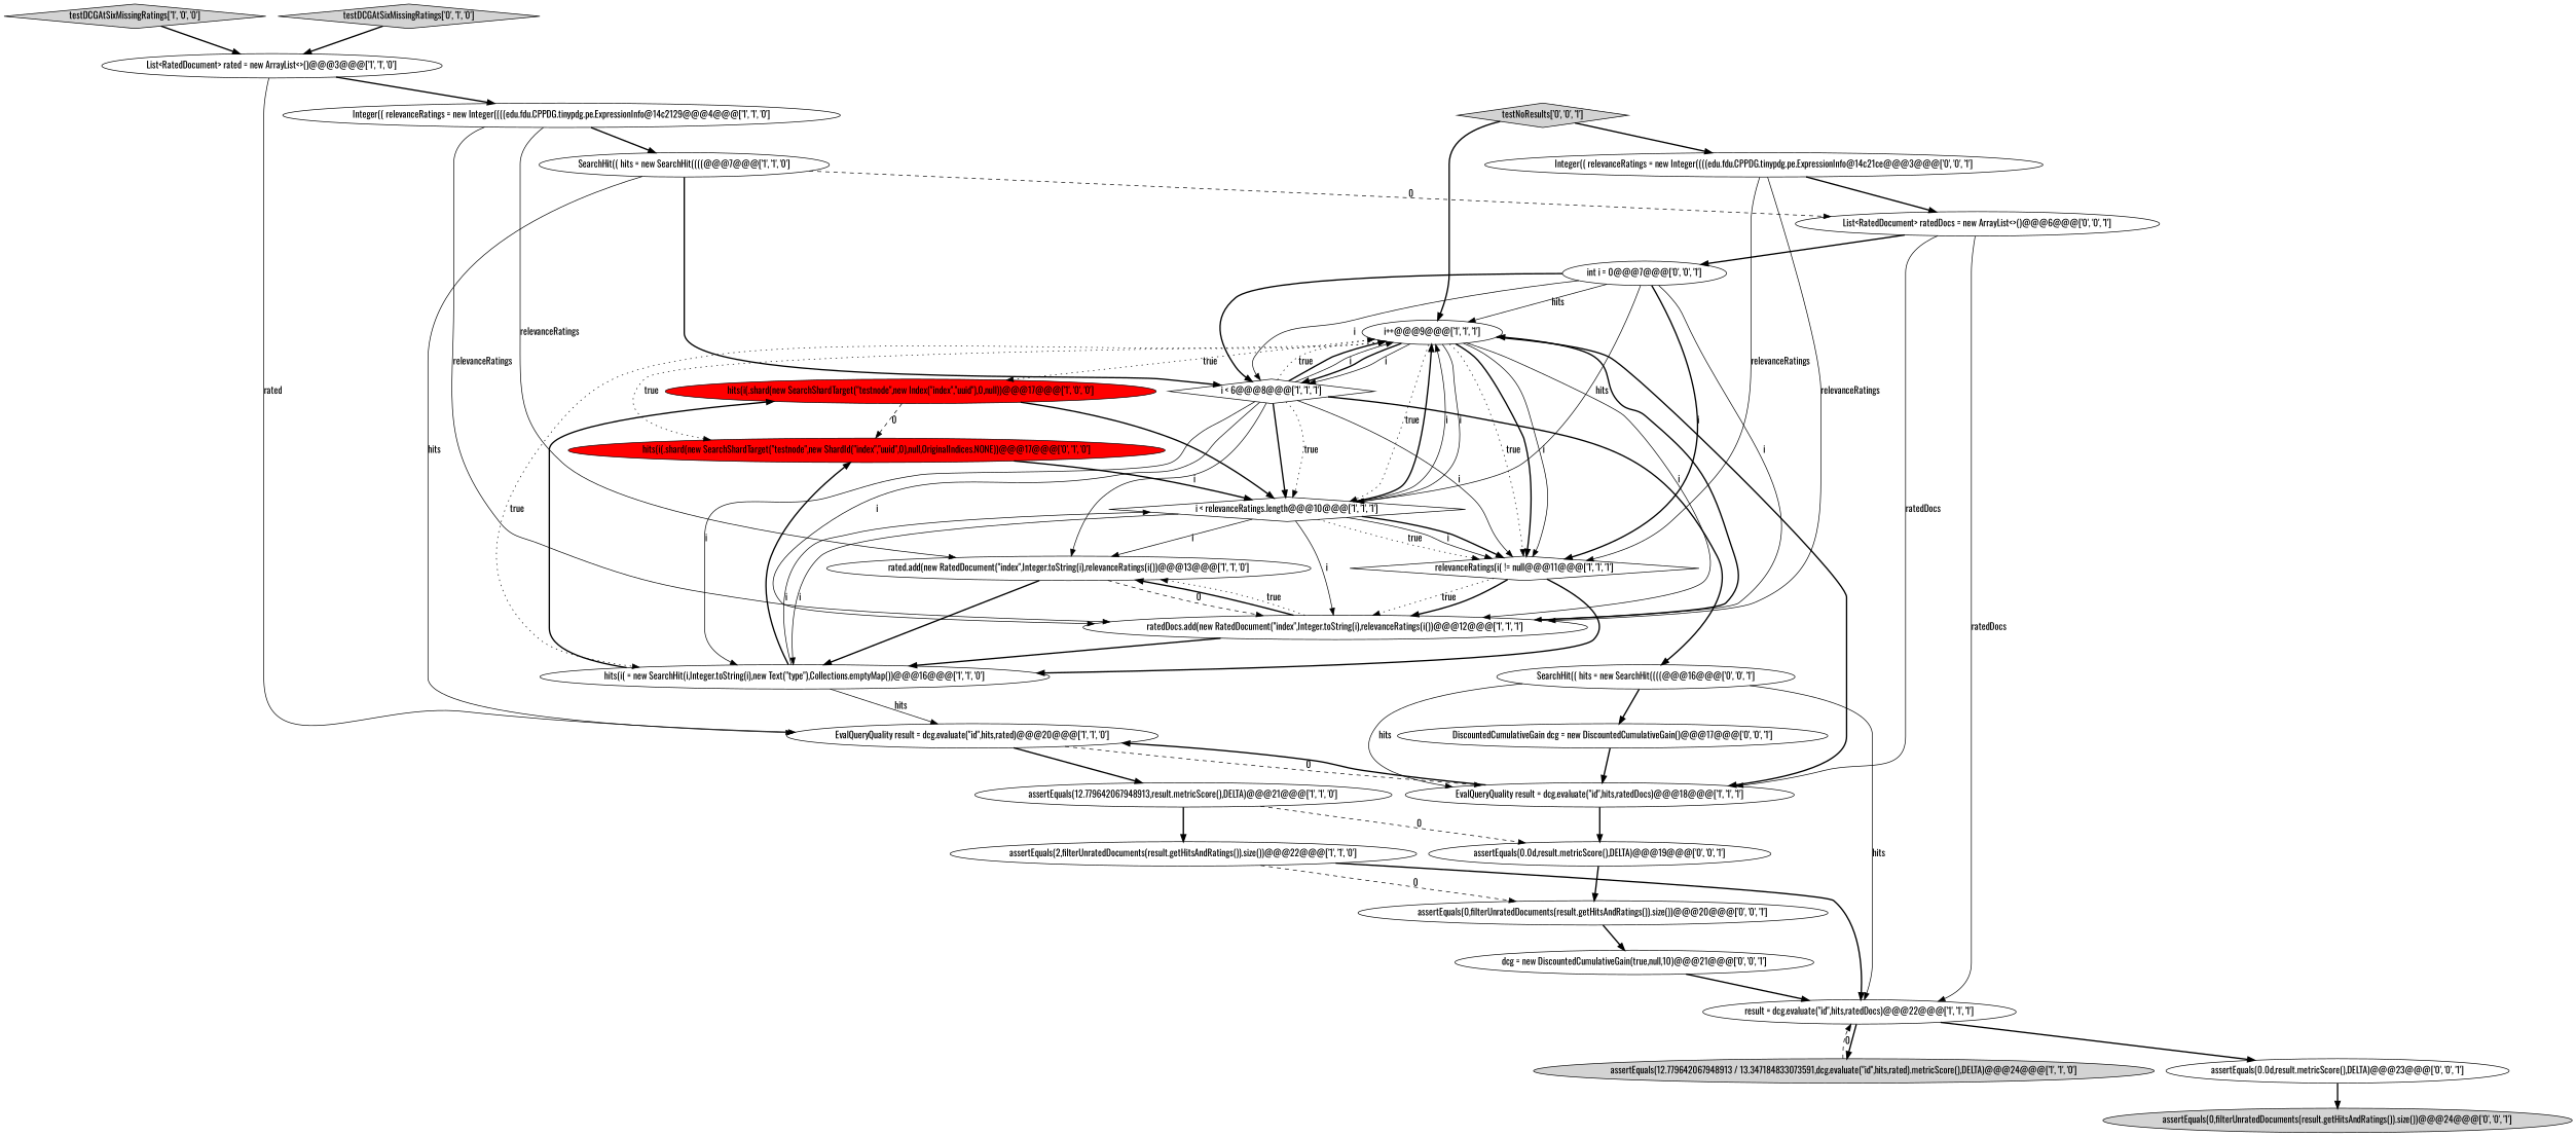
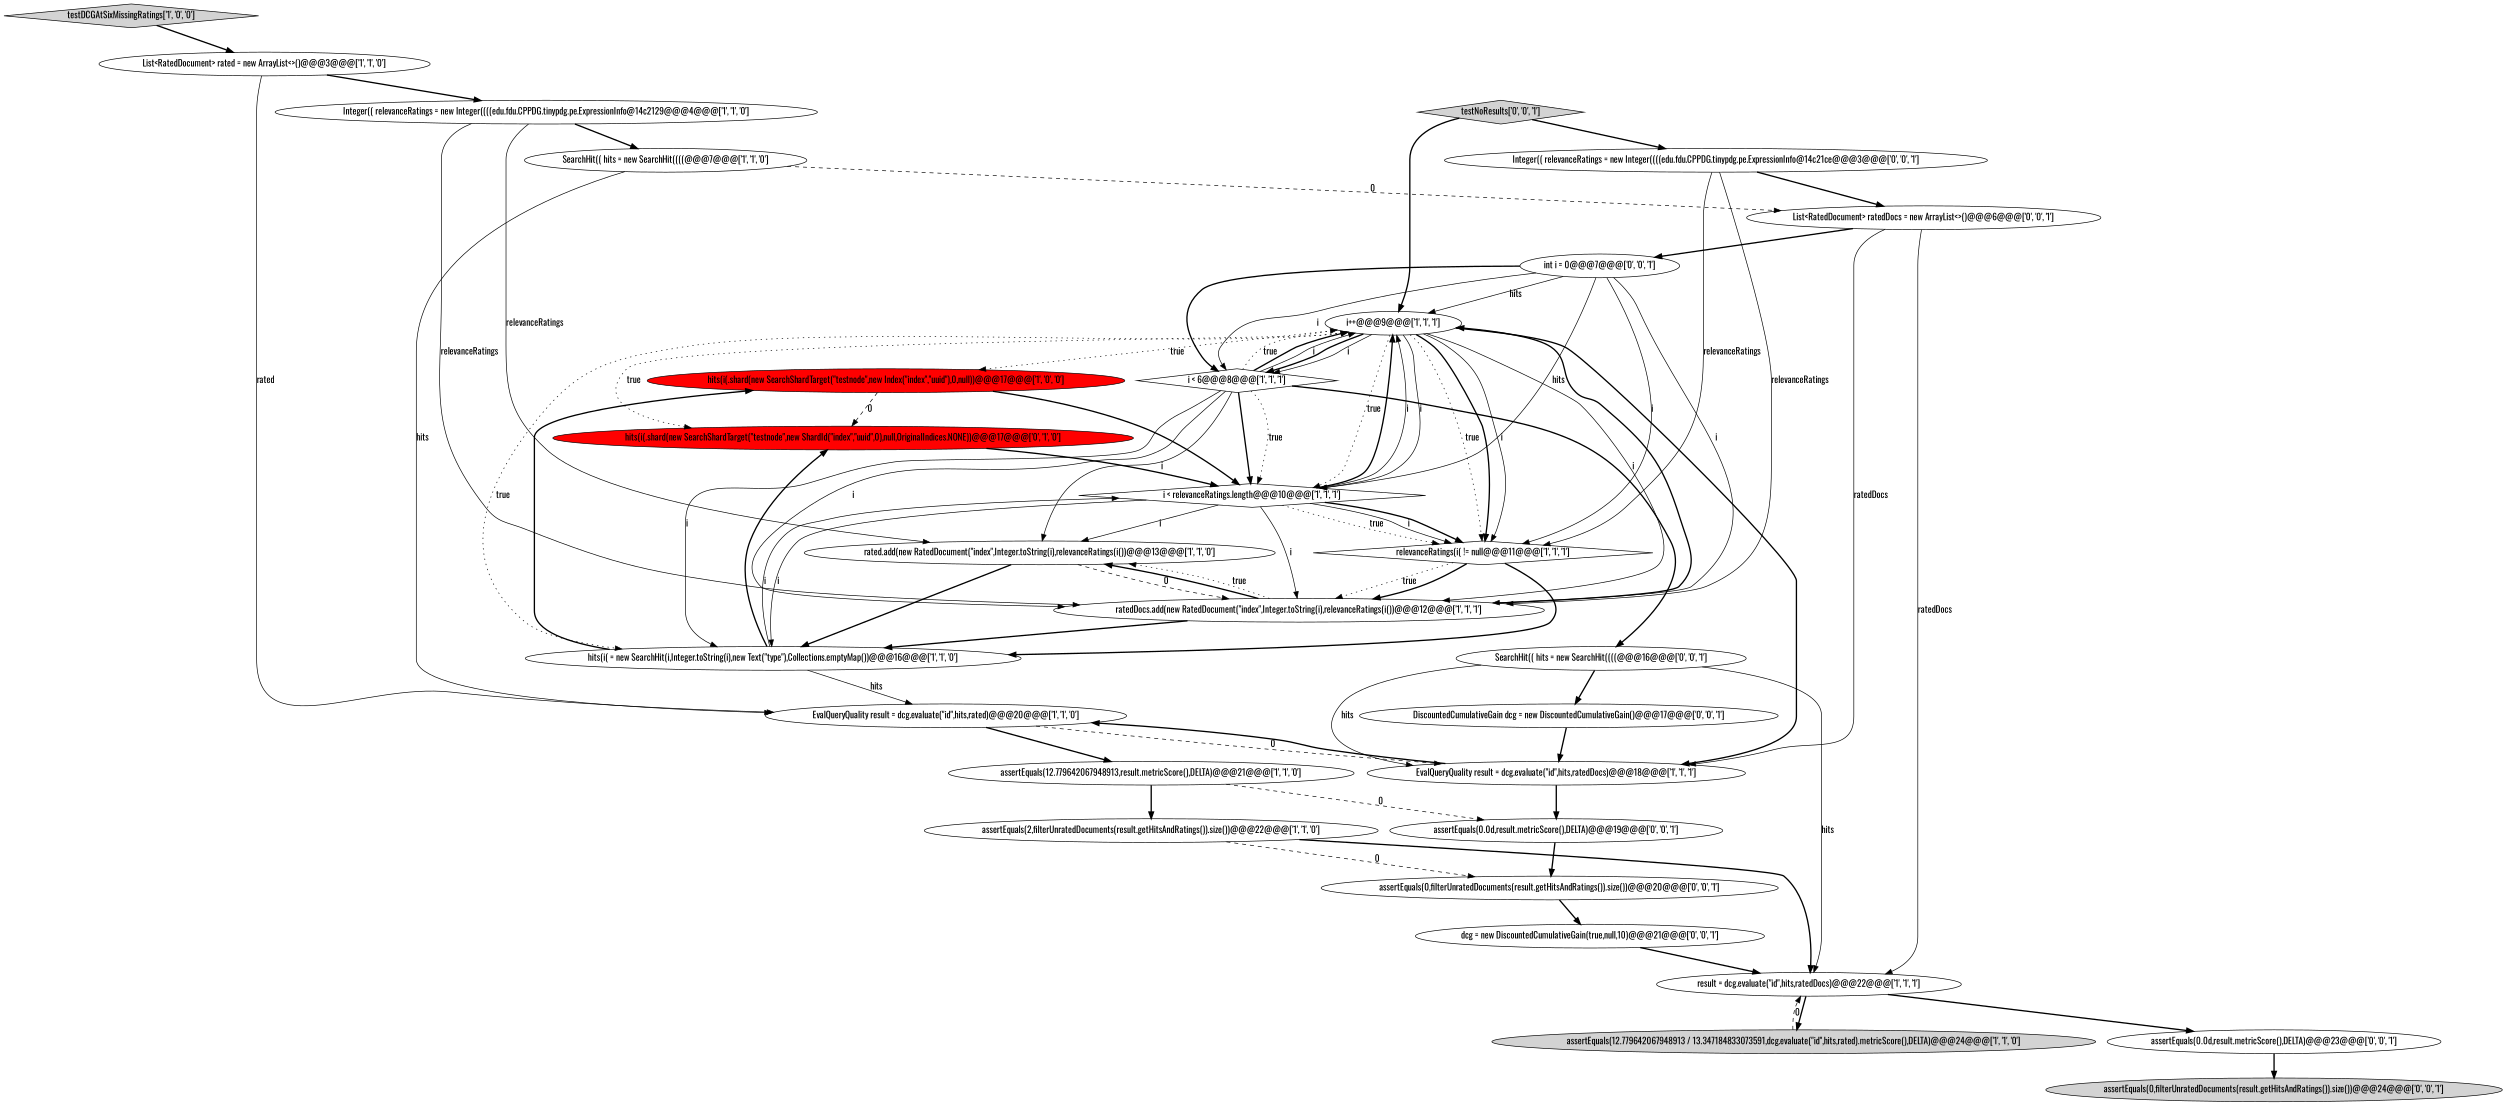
  digraph {
    fontname=Oswald
    node [fillcolor=white fontname=Oswald shape=ellipse style=filled]
    edge [fontname=Oswald style=bold]
    n1 [label="assertEquals(0.0d,result.metricScore(),DELTA)@@@19@@@['0', '0', '1']"]
    n2 [label="assertEquals(0,filterUnratedDocuments(result.getHitsAndRatings()).size())@@@20@@@['0', '0', '1']"]
    n3 [label="dcg = new DiscountedCumulativeGain(true,null,10)@@@21@@@['0', '0', '1']"]
    n4 [label="result = dcg.evaluate(\"id\",hits,ratedDocs)@@@22@@@['1', '1', '1']"]
    n5 [fillcolor=lightgray label="assertEquals(12.779642067948913 / 13.347184833073591,dcg.evaluate(\"id\",hits,rated).metricScore(),DELTA)@@@24@@@['1', '1', '0']"]
    n6 [label="assertEquals(0.0d,result.metricScore(),DELTA)@@@23@@@['0', '0', '1']"]
    n7 [fillcolor=lightgray label="testDCGAtSixMissingRatings['1', '0', '0']" shape=diamond]
    n8 [label="List<RatedDocument> rated = new ArrayList<>()@@@3@@@['1', '1', '0']"]
    n9 [label="EvalQueryQuality result = dcg.evaluate(\"id\",hits,rated)@@@20@@@['1', '1', '0']"]
    n10 [label="Integer(( relevanceRatings = new Integer((((edu.fdu.CPPDG.tinypdg.pe.ExpressionInfo@14c2129@@@4@@@['1', '1', '0']"]
    n11 [label="assertEquals(2,filterUnratedDocuments(result.getHitsAndRatings()).size())@@@22@@@['1', '1', '0']"]
    n12 [fillcolor=red label="hits(i(.shard(new SearchShardTarget(\"testnode\",new Index(\"index\",\"uuid\"),0,null))@@@17@@@['1', '0', '0']"]
    n13 [fillcolor=red label="hits(i(.shard(new SearchShardTarget(\"testnode\",new ShardId(\"index\",\"uuid\",0),null,OriginalIndices.NONE))@@@17@@@['0', '1', '0']"]
    n14 [label="i < relevanceRatings.length@@@10@@@['1', '1', '1']" shape=diamond]
    n15 [label="rated.add(new RatedDocument(\"index\",Integer.toString(i),relevanceRatings(i())@@@13@@@['1', '1', '0']"]
    n16 [label="ratedDocs.add(new RatedDocument(\"index\",Integer.toString(i),relevanceRatings(i())@@@12@@@['1', '1', '1']"]
    n17 [label="i++@@@9@@@['1', '1', '1']"]
    n18 [label="hits(i( = new SearchHit(i,Integer.toString(i),new Text(\"type\"),Collections.emptyMap())@@@16@@@['1', '1', '0']"]
    n19 [label="relevanceRatings(i( != null@@@11@@@['1', '1', '1']" shape=diamond]
    n20 [label="assertEquals(12.779642067948913,result.metricScore(),DELTA)@@@21@@@['1', '1', '0']"]
    n21 [label="EvalQueryQuality result = dcg.evaluate(\"id\",hits,ratedDocs)@@@18@@@['1', '1', '1']"]
    n22 [label="SearchHit(( hits = new SearchHit((((@@@7@@@['1', '1', '0']"]
    n23 [label="i < 6@@@8@@@['1', '1', '1']" shape=diamond]
    n24 [label="List<RatedDocument> ratedDocs = new ArrayList<>()@@@6@@@['0', '0', '1']"]
    n25 [label="SearchHit(( hits = new SearchHit((((@@@16@@@['0', '0', '1']"]
    n26 [label="DiscountedCumulativeGain dcg = new DiscountedCumulativeGain()@@@17@@@['0', '0', '1']"]
    n27 [fillcolor=lightgray label="testNoResults['0', '0', '1']" shape=diamond]
    n28 [label="Integer(( relevanceRatings = new Integer((((edu.fdu.CPPDG.tinypdg.pe.ExpressionInfo@14c21ce@@@3@@@['0', '0', '1']"]
    n29 [fillcolor=lightgray label="assertEquals(0,filterUnratedDocuments(result.getHitsAndRatings()).size())@@@24@@@['0', '0', '1']"]
    n30 [label="int i = 0@@@7@@@['0', '0', '1']"]
-   n31 [fillcolor=lightgray label="testDCGAtSixMissingRatings['0', '1', '0']" shape=diamond]
    n1 -> n2
    n2 -> n3
    n3 -> n4
    n4 -> n5
    n4 -> n6
    n5 -> n4 [label=0 style=dashed]
    n6 -> n29
    n7 -> n8
    n8 -> n9 [label=rated style=solid]
    n8 -> n10
    n9 -> n20
    n9 -> n21 [label=0 style=dashed]
    n10 -> n15 [label=relevanceRatings style=solid]
    n10 -> n16 [label=relevanceRatings style=solid]
    n10 -> n22
    n11 -> n2 [label=0 style=dashed]
    n11 -> n4
    n12 -> n13 [label=0 style=dashed]
    n12 -> n14
    n13 -> n14
    n14 -> n15 [label=i style=solid]
    n14 -> n16 [label=i style=solid]
    n14 -> n17
    n14 -> n17 [label=i style=solid]
    n14 -> n18 [label=i style=solid]
    n14 -> n19 [label=true style=dotted]
    n14 -> n19 [label=i style=solid]
    n14 -> n19
    n15 -> n16 [label=0 style=dashed]
    n15 -> n18
    n16 -> n15
    n16 -> n15 [label=true style=dotted]
    n16 -> n17
    n16 -> n18
    n17 -> n12 [label=true style=dotted]
    n17 -> n13 [label=true style=dotted]
    n17 -> n14 [label=i style=solid]
    n17 -> n14 [label=true style=dotted]
    n17 -> n16 [label=i style=solid]
    n17 -> n18 [label=true style=dotted]
    n17 -> n19 [label=true style=dotted]
    n17 -> n19
    n17 -> n19 [label=i style=solid]
    n17 -> n21
    n17 -> n23
    n17 -> n23 [label=i style=solid]
    n18 -> n9 [label=hits style=solid]
    n18 -> n12
    n18 -> n13
    n18 -> n14 [label=i style=solid]
    n19 -> n16 [label=true style=dotted]
    n19 -> n16
    n19 -> n18
    n20 -> n1 [label=0 style=dashed]
    n20 -> n11
    n21 -> n1
    n21 -> n9
    n22 -> n9 [label=hits style=solid]
-   n22 -> n23
    n22 -> n24 [label=0 style=dashed]
    n23 -> n14 [label=true style=dotted]
    n23 -> n14
    n23 -> n15 [label=i style=solid]
    n23 -> n16 [label=i style=solid]
    n23 -> n17 [label=true style=dotted]
    n23 -> n17
    n23 -> n17 [label=i style=solid]
    n23 -> n18 [label=i style=solid]
-   n23 -> n19 [label=i style=solid]
    n23 -> n25
    n24 -> n4 [label=ratedDocs style=solid]
    n24 -> n21 [label=ratedDocs style=solid]
    n24 -> n30
    n25 -> n4 [label=hits style=solid]
    n25 -> n21 [label=hits style=solid]
    n25 -> n26
    n26 -> n21
    n27 -> n17
    n27 -> n28
    n28 -> n16 [label=relevanceRatings style=solid]
    n28 -> n19 [label=relevanceRatings style=solid]
    n28 -> n24
    n30 -> n14 [label=hits style=solid]
    n30 -> n16 [label=i style=solid]
    n30 -> n17 [label=hits style=solid]
-   n30 -> n19 [label=i]
+   n30 -> n19 [label=i style=solid]
    n30 -> n23
    n30 -> n23 [label=i style=solid]
-   n31 -> n8
  }
